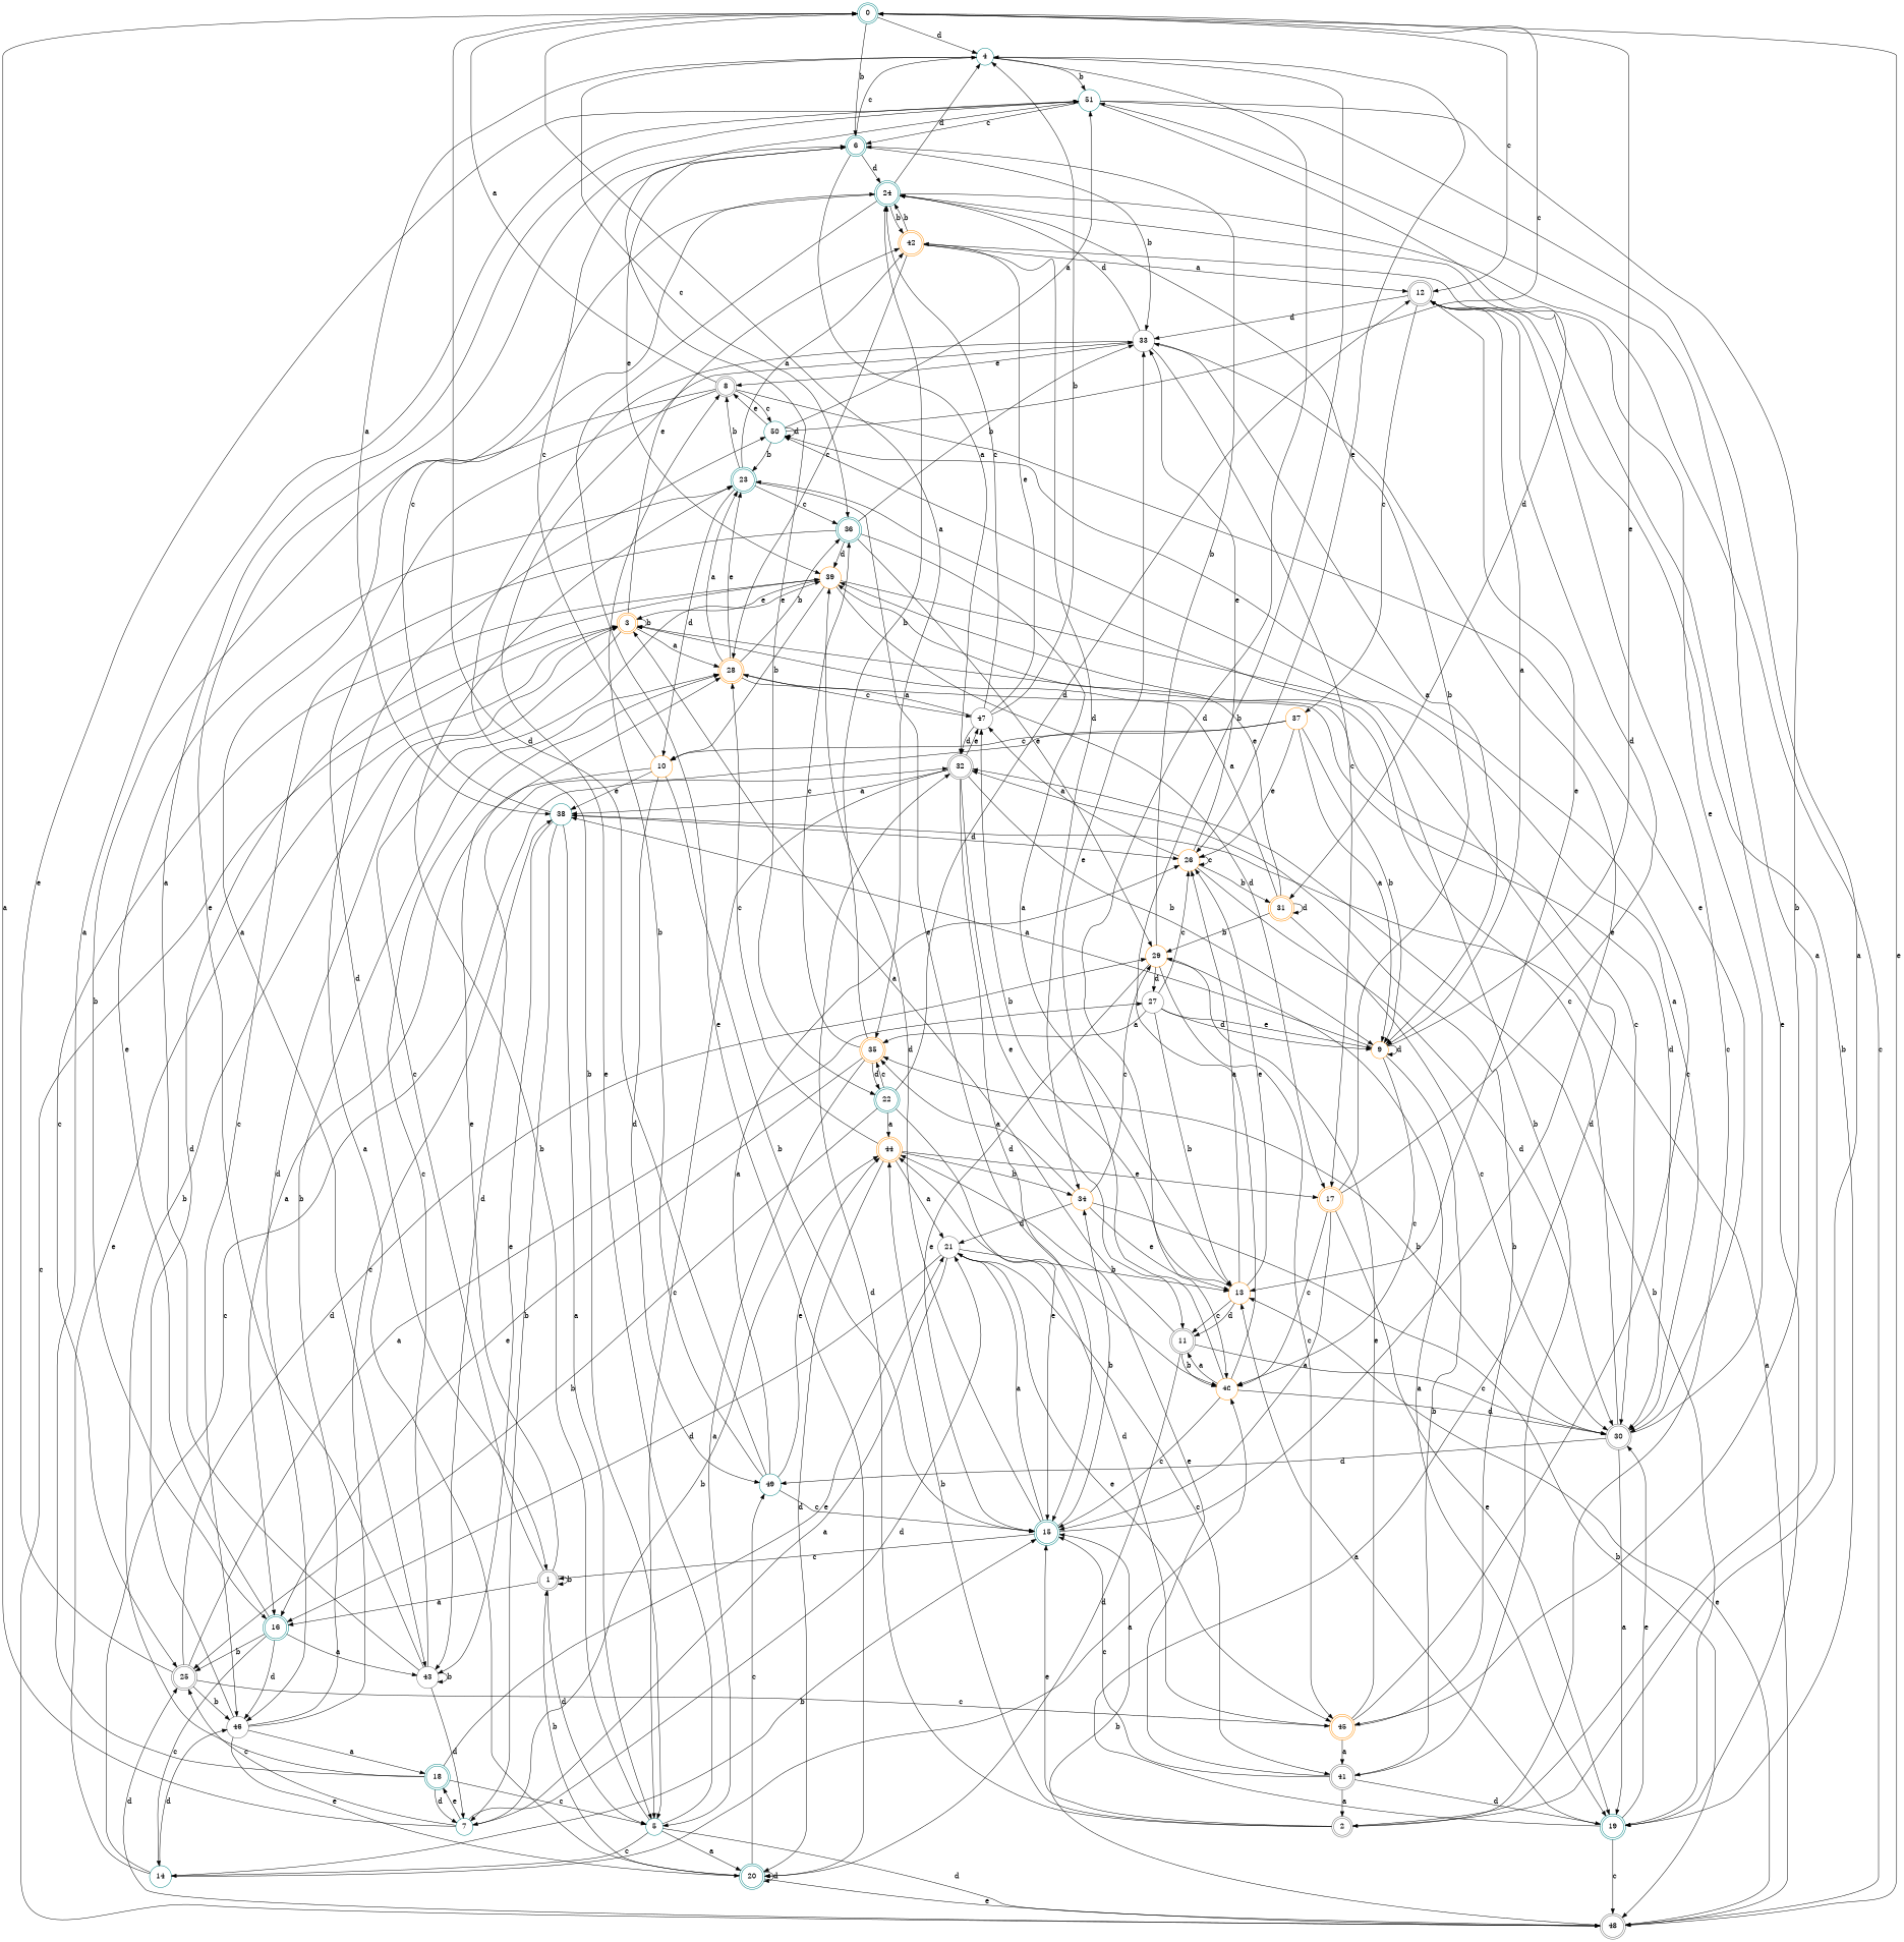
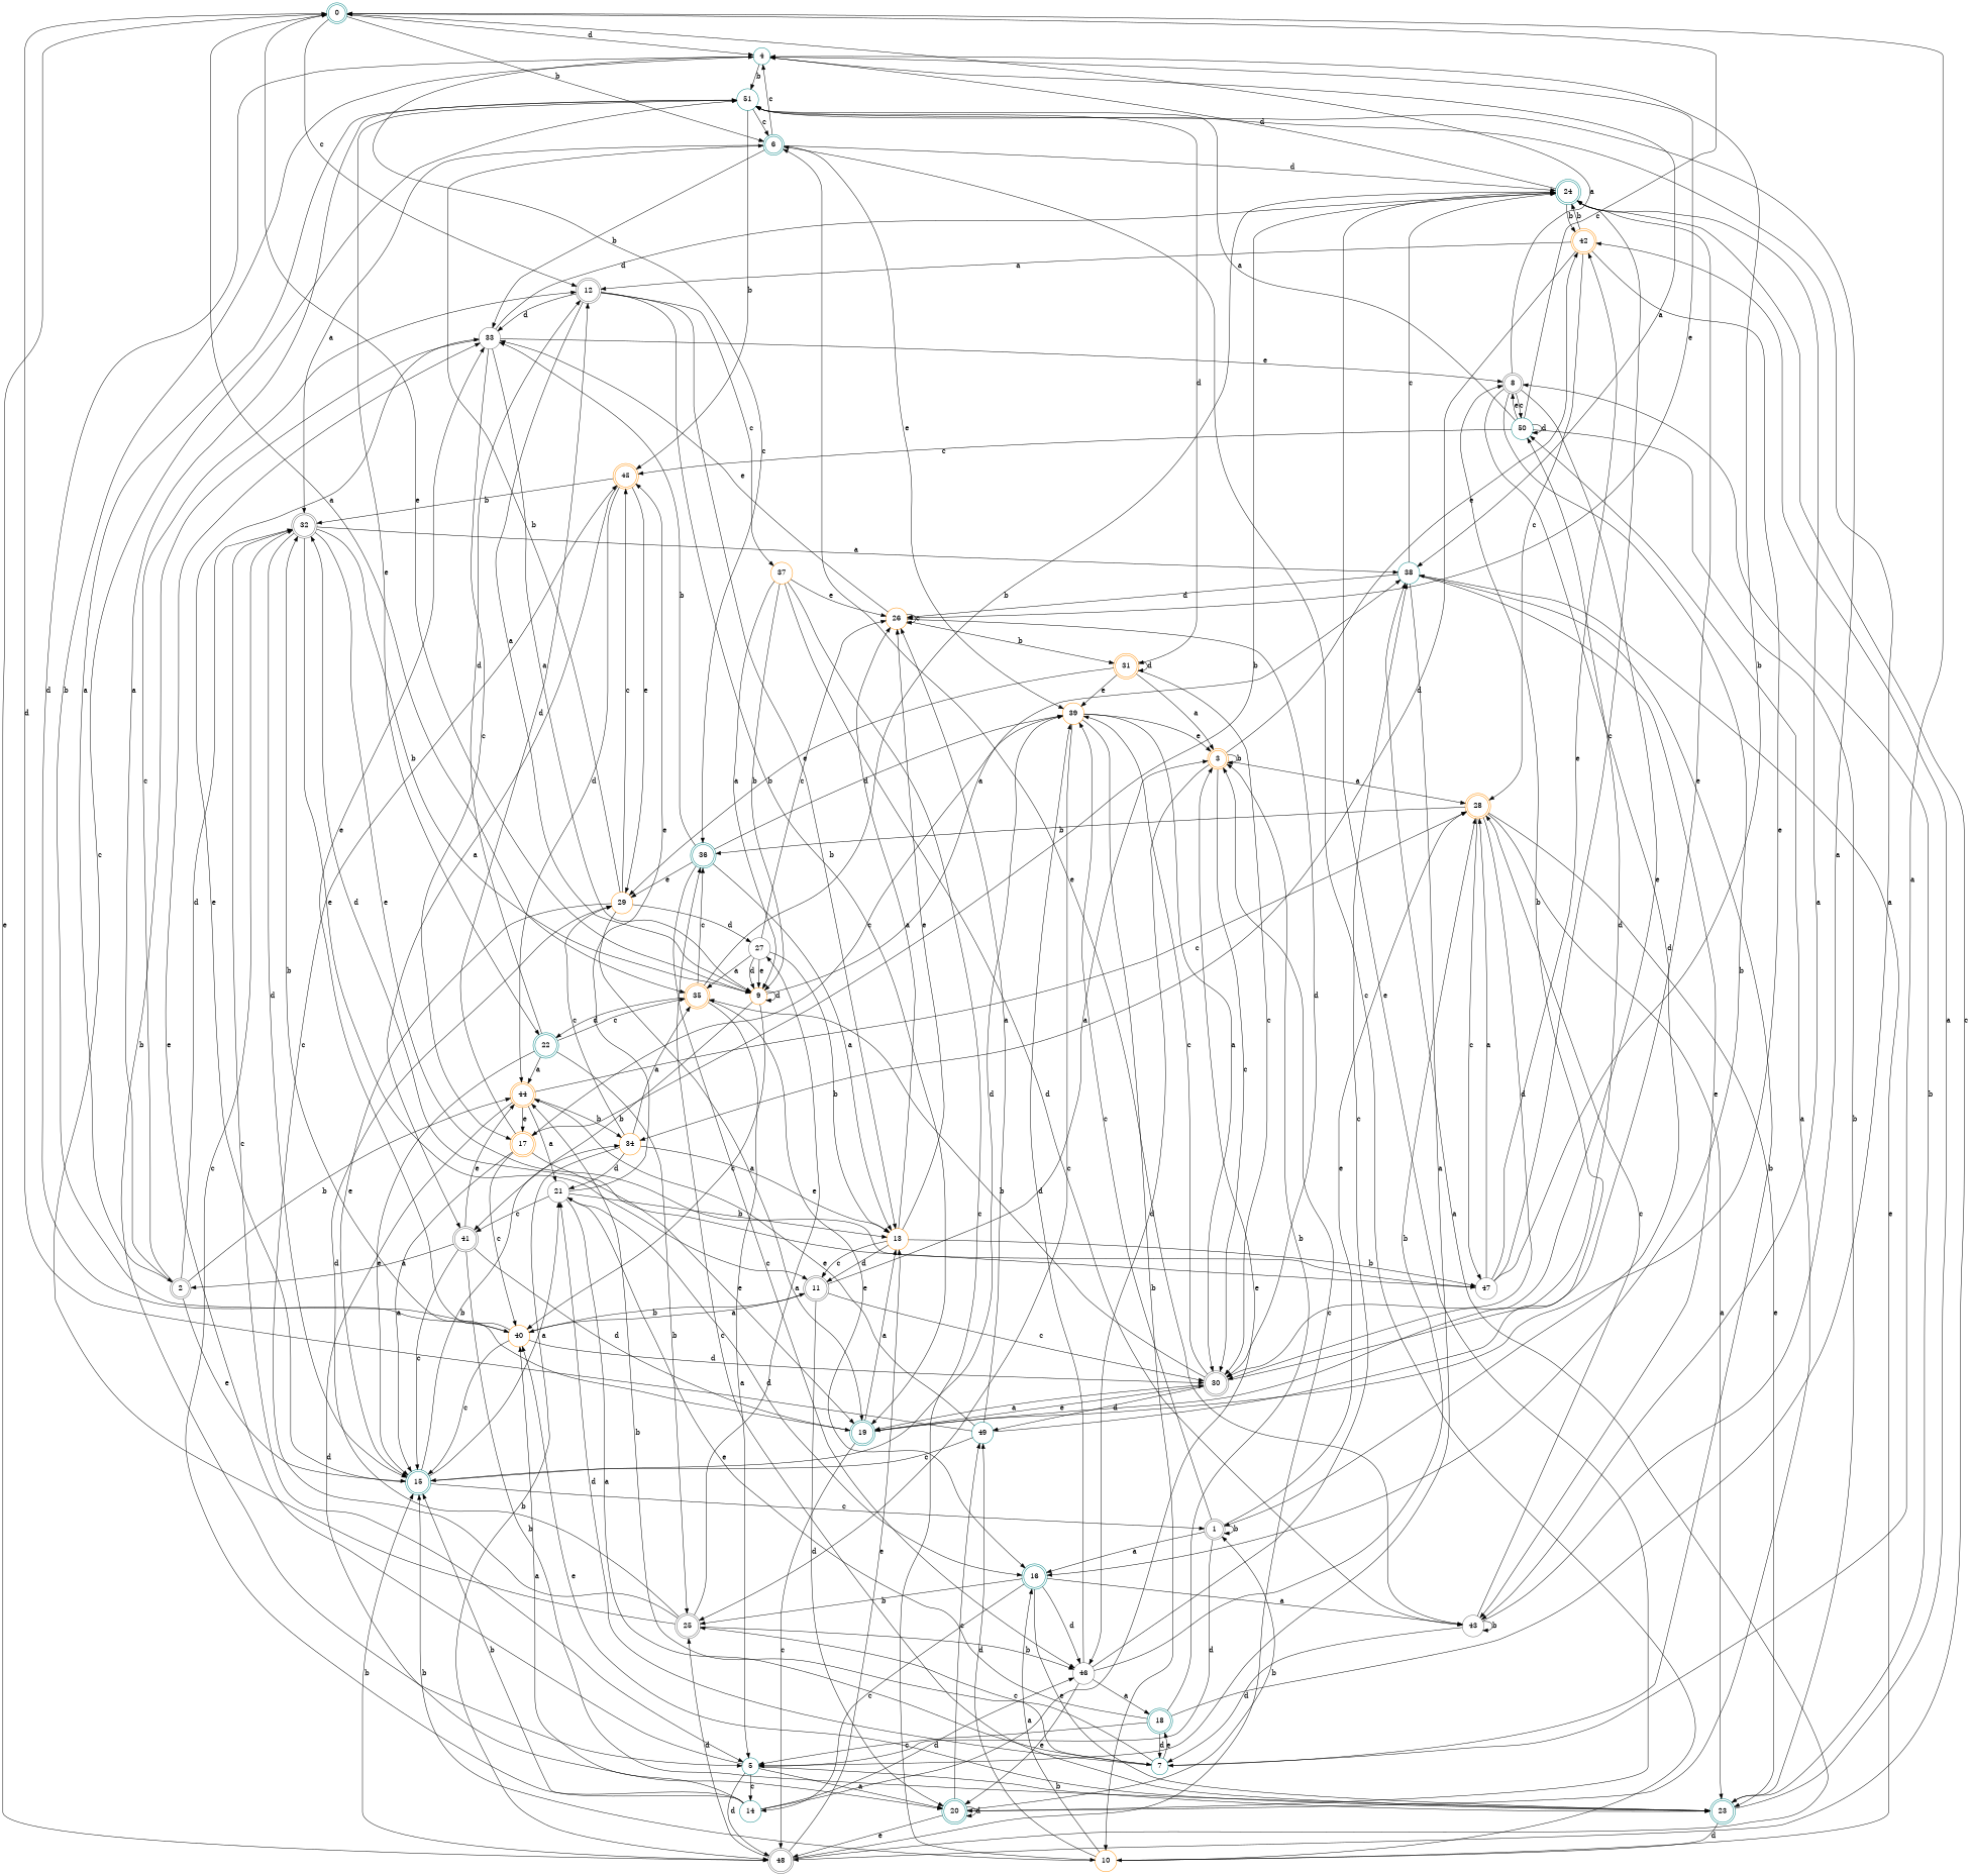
  digraph {
    rankdir=TB
    node [color=teal fillcolor=white shape=doublecircle style="rounded,filled"]
    n1 [label=0]
    n2 [label=4 shape=circle style=filled]
    n3 [label=6]
    n4 [color=gray40 label=12]
    n5 [color=darkorange label=35]
    n6 [color=gray40 label=48]
    n7 [label=51 shape=circle style=filled]
    n8 [color=darkorange label=26 shape=circle style=filled]
    n9 [label=36]
    n10 [label=38 shape=circle style=filled]
    n11 [color=darkorange label=40 shape=circle style=filled]
    n12 [color=darkorange label=39 shape=circle style=filled]
    n13 [color=gray40 label=32]
    n14 [color=gray40 label=33 shape=circle style=filled]
    n15 [label=24]
    n16 [color=darkorange label=9 shape=circle style=filled]
    n17 [color=darkorange label=13 shape=circle style=filled]
    n18 [label=19]
    n19 [color=darkorange label=37 shape=circle style=filled]
    n20 [label=5 shape=circle style=filled]
    n21 [label=16]
    n22 [label=22]
    n23 [label=15]
    n24 [color=darkorange label=3]
    n25 [color=gray40 label=25]
    n26 [color=gray40 label=1]
    n27 [color=darkorange label=28]
    n28 [label=14 shape=circle style=filled]
    n29 [label=20]
    n30 [label=23]
    n31 [color=gray40 label=46 shape=circle style=filled]
    n32 [color=gray40 label=43 shape=circle style=filled]
    n33 [color=gray40 label=30]
    n34 [color=gray40 label=47 shape=circle style=filled]
    n35 [color=darkorange label=10 shape=circle style=filled]
    n36 [color=darkorange label=17]
    n37 [color=gray40 label=2]
    n38 [color=darkorange label=44]
    n39 [color=gray40 label=21 shape=circle style=filled]
    n40 [color=darkorange label=34 shape=circle style=filled]
    n41 [color=gray40 label=11]
    n42 [color=darkorange label=45]
    n43 [color=darkorange label=31]
    n44 [color=darkorange label=42]
    n45 [label=49 shape=circle style=filled]
    n46 [label=18]
    n47 [color=darkorange label=29 shape=circle style=filled]
    n48 [label=7 shape=circle style=filled]
    n49 [label=50 shape=circle style=filled]
    n50 [color=gray40 label=8]
    n51 [color=gray40 label=41]
    n52 [color=gray40 label=27 shape=circle style=filled]
    n1 -> n2 [label=d]
    n1 -> n3 [label=b]
    n1 -> n4 [label=c]
    n1 -> n5 [label=a]
    n1 -> n6 [label=e]
    n2 -> n7 [label=b]
    n2 -> n8 [label=e]
    n2 -> n9 [label=c]
    n2 -> n10 [label=a]
    n2 -> n11 [label=d]
    n3 -> n2 [label=c]
    n3 -> n12 [label=e]
    n3 -> n13 [label=a]
    n3 -> n14 [label=b]
    n3 -> n15 [label=d]
    n4 -> n14 [label=d]
    n4 -> n16 [label=a]
    n4 -> n17 [label=e]
    n4 -> n18 [label=b]
    n4 -> n19 [label=c]
    n5 -> n9 [label=c]
    n5 -> n15 [label=b]
    n5 -> n20 [label=a]
    n5 -> n21 [label=e]
    n5 -> n22 [label=d]
    n6 -> n10 [label=a]
    n6 -> n17 [label=e]
    n6 -> n23 [label=b]
    n6 -> n24 [label=c]
    n6 -> n25 [label=d]
    n7 -> n3 [label=c]
    n7 -> n22 [label=e]
    n7 -> n37 [label=a]
    n7 -> n42 [label=b]
    n7 -> n43 [label=d]
    n8 -> n8 [label=c]
    n8 -> n14 [label=e]
    n8 -> n33 [label=d]
-   n8 -> n34 [label=a]
    n8 -> n43 [label=b]
    n9 -> n12 [label=d]
    n9 -> n14 [label=b]
    n9 -> n17 [label=a]
    n9 -> n31 [label=c]
    n9 -> n47 [label=e]
    n10 -> n8 [label=d]
    n10 -> n15 [label=c]
    n10 -> n20 [label=a]
    n10 -> n32 [label=e]
    n10 -> n48 [label=b]
    n11 -> n2 [label=b]
    n11 -> n14 [label=e]
    n11 -> n23 [label=c]
    n11 -> n33 [label=d]
    n11 -> n41 [label=a]
    n12 -> n24 [label=e]
    n12 -> n25 [label=c]
    n12 -> n33 [label=a]
    n12 -> n35 [label=b]
-   n12 -> n36 [label=d]
+   n12 -> n36 [label=c]
    n13 -> n10 [label=a]
    n13 -> n16 [label=b]
    n13 -> n20 [label=c]
    n13 -> n23 [label=d]
    n13 -> n34 [label=e]
    n13 -> n41 [label=e]
    n14 -> n15 [label=d]
    n14 -> n16 [label=a]
    n14 -> n20 [label=b]
    n14 -> n36 [label=c]
    n14 -> n50 [label=e]
    n15 -> n2 [label=d]
    n15 -> n6 [label=c]
    n15 -> n29 [label=e]
    n15 -> n32 [label=a]
    n15 -> n44 [label=b]
    n16 -> n1 [label=e]
    n16 -> n10 [label=a]
    n16 -> n11 [label=c]
    n16 -> n16 [label=d]
    n16 -> n51 [label=b]
    n17 -> n8 [label=a]
    n17 -> n8 [label=e]
    n17 -> n34 [label=b]
    n17 -> n41 [label=c]
    n17 -> n41 [label=d]
    n18 -> n6 [label=c]
    n18 -> n13 [label=b]
    n18 -> n17 [label=a]
    n18 -> n33 [label=e]
    n18 -> n49 [label=d]
    n19 -> n8 [label=e]
    n19 -> n16 [label=a]
    n19 -> n16 [label=b]
    n19 -> n32 [label=d]
    n19 -> n35 [label=c]
    n20 -> n6 [label=d]
    n20 -> n14 [label=e]
    n20 -> n28 [label=c]
    n20 -> n29 [label=a]
    n20 -> n30 [label=b]
    n21 -> n25 [label=b]
    n21 -> n28 [label=c]
    n21 -> n30 [label=e]
    n21 -> n31 [label=d]
    n21 -> n32 [label=a]
    n22 -> n4 [label=d]
    n22 -> n5 [label=c]
    n22 -> n23 [label=e]
    n22 -> n25 [label=b]
    n22 -> n38 [label=a]
    n23 -> n12 [label=d]
    n23 -> n14 [label=e]
    n23 -> n26 [label=c]
    n23 -> n39 [label=a]
    n23 -> n40 [label=b]
    n24 -> n24 [label=b]
    n24 -> n27 [label=a]
    n24 -> n31 [label=d]
    n24 -> n33 [label=c]
    n24 -> n44 [label=e]
-   n25 -> n7 [label=e]
+   n25 -> n7 [label=c]
    n25 -> n31 [label=b]
    n25 -> n42 [label=c]
    n25 -> n47 [label=d]
    n25 -> n52 [label=a]
    n26 -> n12 [label=c]
    n26 -> n20 [label=d]
    n26 -> n21 [label=a]
    n26 -> n26 [label=b]
    n26 -> n27 [label=e]
    n27 -> n9 [label=b]
    n27 -> n30 [label=a]
    n27 -> n30 [label=e]
    n27 -> n33 [label=d]
    n27 -> n34 [label=c]
    n28 -> n11 [label=a]
    n28 -> n13 [label=c]
    n28 -> n23 [label=b]
    n28 -> n24 [label=e]
    n28 -> n31 [label=d]
    n29 -> n6 [label=e]
    n29 -> n26 [label=b]
    n29 -> n29 [label=d]
    n29 -> n45 [label=c]
    n29 -> n49 [label=a]
    n30 -> n9 [label=c]
    n30 -> n11 [label=e]
    n30 -> n35 [label=d]
    n30 -> n44 [label=a]
    n30 -> n50 [label=b]
    n31 -> n10 [label=c]
    n31 -> n12 [label=d]
    n31 -> n27 [label=b]
    n31 -> n29 [label=e]
    n31 -> n46 [label=a]
    n32 -> n3 [label=e]
    n32 -> n7 [label=a]
    n32 -> n27 [label=c]
    n32 -> n32 [label=b]
    n32 -> n48 [label=d]
    n33 -> n5 [label=b]
    n33 -> n12 [label=c]
    n33 -> n15 [label=e]
    n33 -> n18 [label=a]
    n33 -> n45 [label=d]
    n34 -> n2 [label=b]
    n34 -> n13 [label=d]
    n34 -> n15 [label=c]
    n34 -> n27 [label=a]
    n34 -> n44 [label=e]
    n35 -> n3 [label=c]
    n35 -> n10 [label=e]
    n35 -> n21 [label=a]
    n35 -> n23 [label=b]
    n35 -> n45 [label=d]
    n36 -> n4 [label=d]
    n36 -> n11 [label=c]
    n36 -> n15 [label=b]
    n36 -> n18 [label=e]
    n36 -> n23 [label=a]
    n37 -> n4 [label=c]
    n37 -> n7 [label=a]
    n37 -> n13 [label=d]
    n37 -> n23 [label=e]
    n37 -> n38 [label=b]
    n38 -> n27 [label=c]
    n38 -> n29 [label=d]
    n38 -> n36 [label=e]
    n38 -> n39 [label=a]
    n38 -> n40 [label=b]
    n39 -> n17 [label=b]
    n39 -> n21 [label=d]
    n39 -> n42 [label=e]
    n39 -> n48 [label=a]
    n39 -> n51 [label=c]
    n40 -> n5 [label=a]
    n40 -> n6 [label=b]
    n40 -> n17 [label=e]
    n40 -> n39 [label=d]
    n40 -> n47 [label=c]
    n41 -> n11 [label=b]
    n41 -> n24 [label=a]
    n41 -> n29 [label=d]
    n41 -> n33 [label=c]
    n42 -> n13 [label=b]
    n42 -> n38 [label=d]
    n42 -> n47 [label=e]
-   n42 -> n49 [label=c]
+   n49 -> n42 [label=c]
    n42 -> n51 [label=a]
    n43 -> n12 [label=e]
    n43 -> n24 [label=a]
    n43 -> n33 [label=c]
    n43 -> n43 [label=d]
    n43 -> n47 [label=b]
    n44 -> n4 [label=a]
    n44 -> n15 [label=b]
    n44 -> n18 [label=e]
    n44 -> n27 [label=c]
    n44 -> n40 [label=d]
    n45 -> n1 [label=d]
    n45 -> n8 [label=a]
    n45 -> n23 [label=c]
    n45 -> n38 [label=e]
    n45 -> n50 [label=b]
    n46 -> n7 [label=a]
    n46 -> n20 [label=c]
    n46 -> n24 [label=b]
    n46 -> n39 [label=e]
    n46 -> n48 [label=d]
    n47 -> n3 [label=b]
    n47 -> n18 [label=a]
    n47 -> n23 [label=e]
    n47 -> n42 [label=c]
    n47 -> n52 [label=d]
    n48 -> n1 [label=a]
    n48 -> n25 [label=c]
    n48 -> n38 [label=b]
    n48 -> n39 [label=d]
    n48 -> n46 [label=e]
    n49 -> n1 [label=c]
    n49 -> n7 [label=a]
    n49 -> n30 [label=b]
    n49 -> n49 [label=d]
    n49 -> n50 [label=e]
    n50 -> n1 [label=a]
    n50 -> n21 [label=b]
    n50 -> n26 [label=d]
    n50 -> n33 [label=e]
    n50 -> n49 [label=c]
    n51 -> n18 [label=d]
    n51 -> n23 [label=c]
    n51 -> n30 [label=b]
    n51 -> n37 [label=a]
    n51 -> n38 [label=e]
    n52 -> n5 [label=a]
    n52 -> n8 [label=c]
    n52 -> n16 [label=d]
    n52 -> n16 [label=e]
    n52 -> n17 [label=b]
  }
